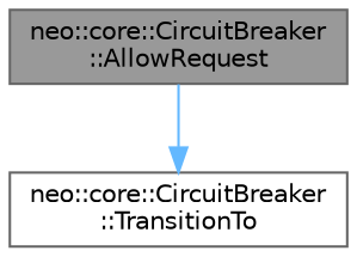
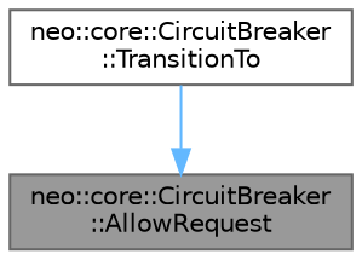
  digraph {
    rankdir=TB
    fontname="DejaVu Sans"
    node [fontname="DejaVu Sans" fontsize=10 shape=box style=filled]
    n1 [color=gray40 fillcolor=grey60 fontcolor=black height=0.2 label="neo::core::CircuitBreaker\l::AllowRequest" width=0.4]
    n2 [color=grey40 fillcolor=white height=0.2 label="neo::core::CircuitBreaker\l::TransitionTo" width=0.4]
-   n1 -> n2 [color=steelblue1 fontname="DejaVu Sans" fontsize=10 labelfontname=Helvetica labelfontsize=10 style=solid]
+   n2 -> n1 [color=steelblue1 fontname="DejaVu Sans" fontsize=10 labelfontname=Helvetica labelfontsize=10 style=solid]
  }
